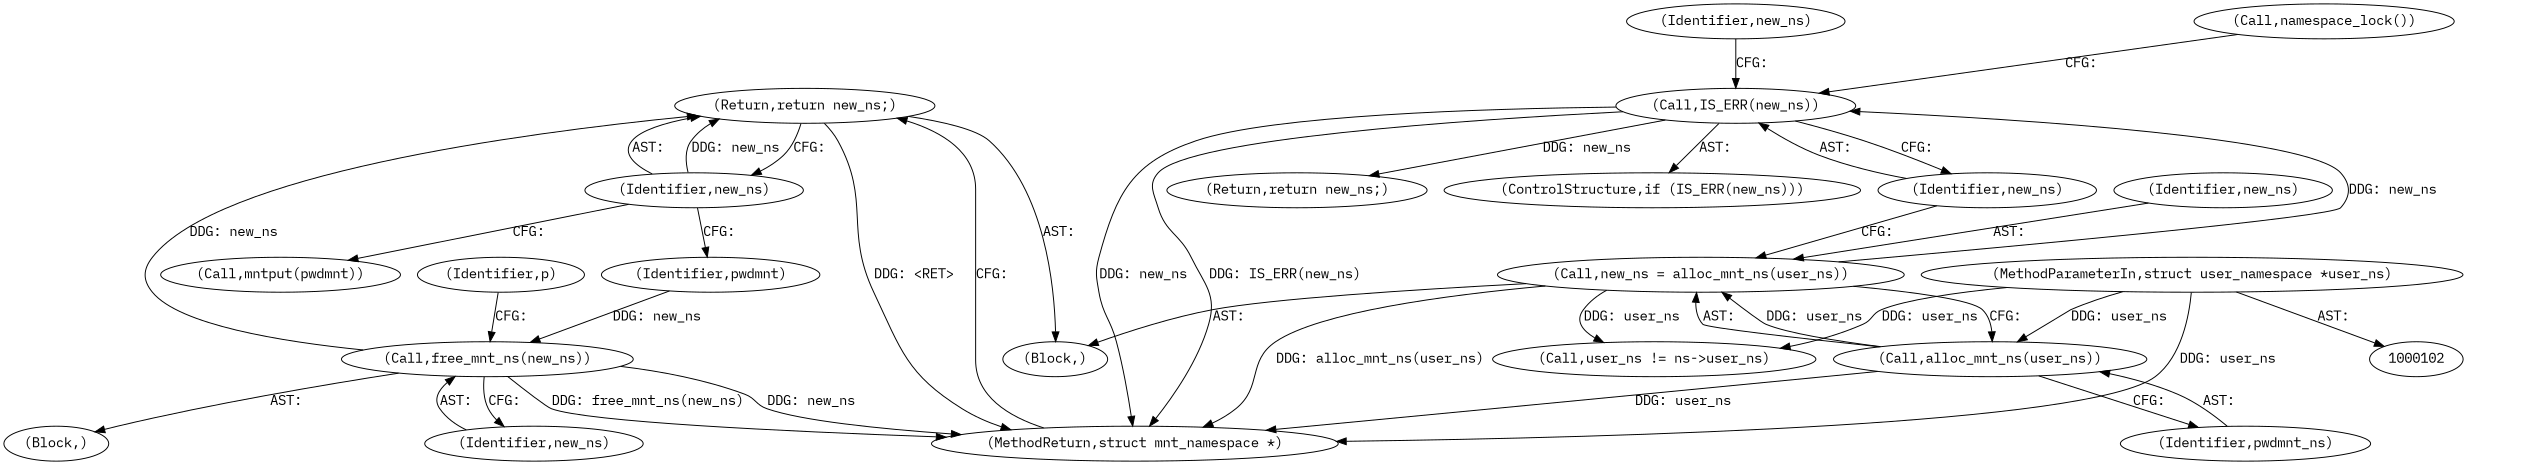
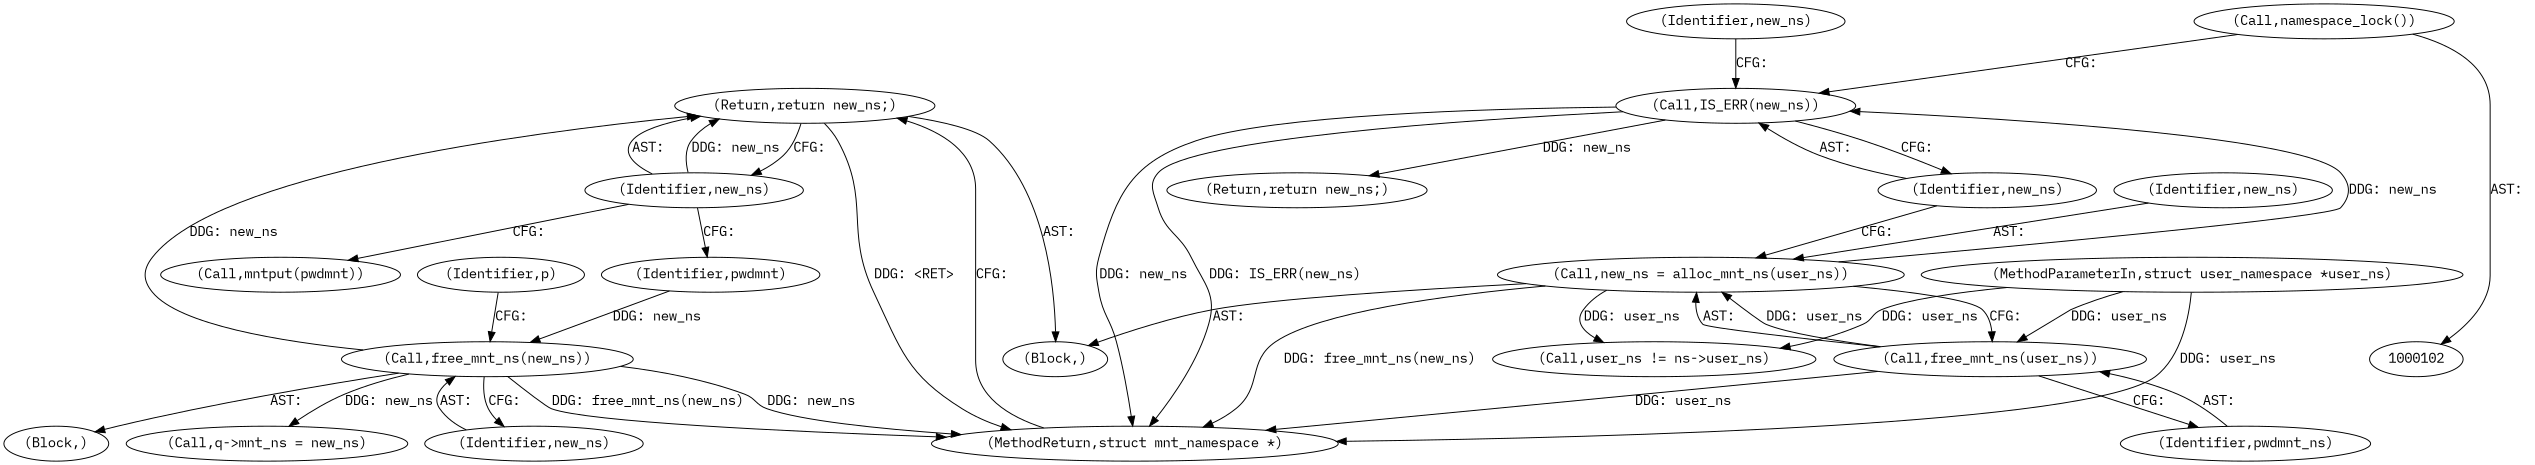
  digraph {
    fontname="IBM Plex Mono"
    node [fontname="IBM Plex Mono"]
    edge [fontname="IBM Plex Mono"]
    n1 [label="(Return,return new_ns;)"]
    n2 [label="(Identifier,new_ns)"]
    n3 [label="(Block,)"]
    n4 [label="(MethodReturn,struct mnt_namespace *)"]
    n5 [label="(Identifier,pwdmnt)"]
    n6 [label="(Call,mntput(pwdmnt))"]
    n7 [label="(Call,free_mnt_ns(new_ns))"]
    n8 [label="(Identifier,new_ns)"]
    n9 [label="(Block,)"]
+   n10 [label="(Call,q->mnt_ns = new_ns)"]
    n11 [label="(Call,IS_ERR(new_ns))"]
    n12 [label="(Return,return new_ns;)"]
    n13 [label="(Identifier,new_ns)"]
-   n14 [label="(ControlStructure,if (IS_ERR(new_ns)))"]
    n15 [label="(Call,new_ns = alloc_mnt_ns(user_ns))"]
-   n16 [label="(Call,alloc_mnt_ns(user_ns))"]
+   n16 [label="(Call,free_mnt_ns(user_ns))"]
    n17 [label="(Call,user_ns != ns->user_ns)"]
    n18 [label="(Identifier,pwdmnt_ns)"]
    n19 [label="(MethodParameterIn,struct user_namespace *user_ns)"]
    1000102
    n21 [label="(Identifier,p)"]
    n22 [label="(Identifier,new_ns)"]
    n23 [label="(Call,namespace_lock())"]
    n24 [label="(Identifier,new_ns)"]
    n1 -> n2 [label="CFG: "]
    n1 -> n3 [label="AST: "]
    n1 -> n4 [label="DDG: <RET>"]
    n2 -> n1 [label="AST: "]
    n2 -> n1 [label="DDG: new_ns"]
    n2 -> n5 [label="CFG: "]
    n2 -> n6 [label="CFG: "]
    n4 -> n1 [label="CFG: "]
    n5 -> n7 [label="DDG: new_ns"]
    n7 -> n1 [label="DDG: new_ns"]
    n7 -> n4 [label="DDG: free_mnt_ns(new_ns)"]
    n7 -> n4 [label="DDG: new_ns"]
    n7 -> n8 [label="CFG: "]
    n7 -> n9 [label="AST: "]
+   n7 -> n10 [label="DDG: new_ns"]
    n8 -> n7 [label="AST: "]
    n11 -> n4 [label="DDG: IS_ERR(new_ns)"]
    n11 -> n4 [label="DDG: new_ns"]
    n11 -> n12 [label="DDG: new_ns"]
    n11 -> n13 [label="CFG: "]
-   n11 -> n14 [label="AST: "]
    n13 -> n11 [label="AST: "]
    n13 -> n15 [label="CFG: "]
    n15 -> n3 [label="AST: "]
-   n15 -> n4 [label="DDG: alloc_mnt_ns(user_ns)"]
+   n15 -> n4 [label="DDG: free_mnt_ns(new_ns)"]
    n15 -> n11 [label="DDG: new_ns"]
    n15 -> n16 [label="CFG: "]
    n15 -> n17 [label="DDG: user_ns"]
    n16 -> n4 [label="DDG: user_ns"]
    n16 -> n15 [label="AST: "]
    n16 -> n15 [label="DDG: user_ns"]
    n16 -> n18 [label="CFG: "]
    n18 -> n16 [label="AST: "]
    n19 -> n4 [label="DDG: user_ns"]
    n19 -> n16 [label="DDG: user_ns"]
    n19 -> n17 [label="DDG: user_ns"]
-   n19 -> 1000102 [label="AST: "]
+   n23 -> 1000102 [label="AST: "]
    n21 -> n7 [label="CFG: "]
    n22 -> n11 [label="CFG: "]
    n23 -> n11 [label="CFG: "]
    n24 -> n15 [label="AST: "]
  }
